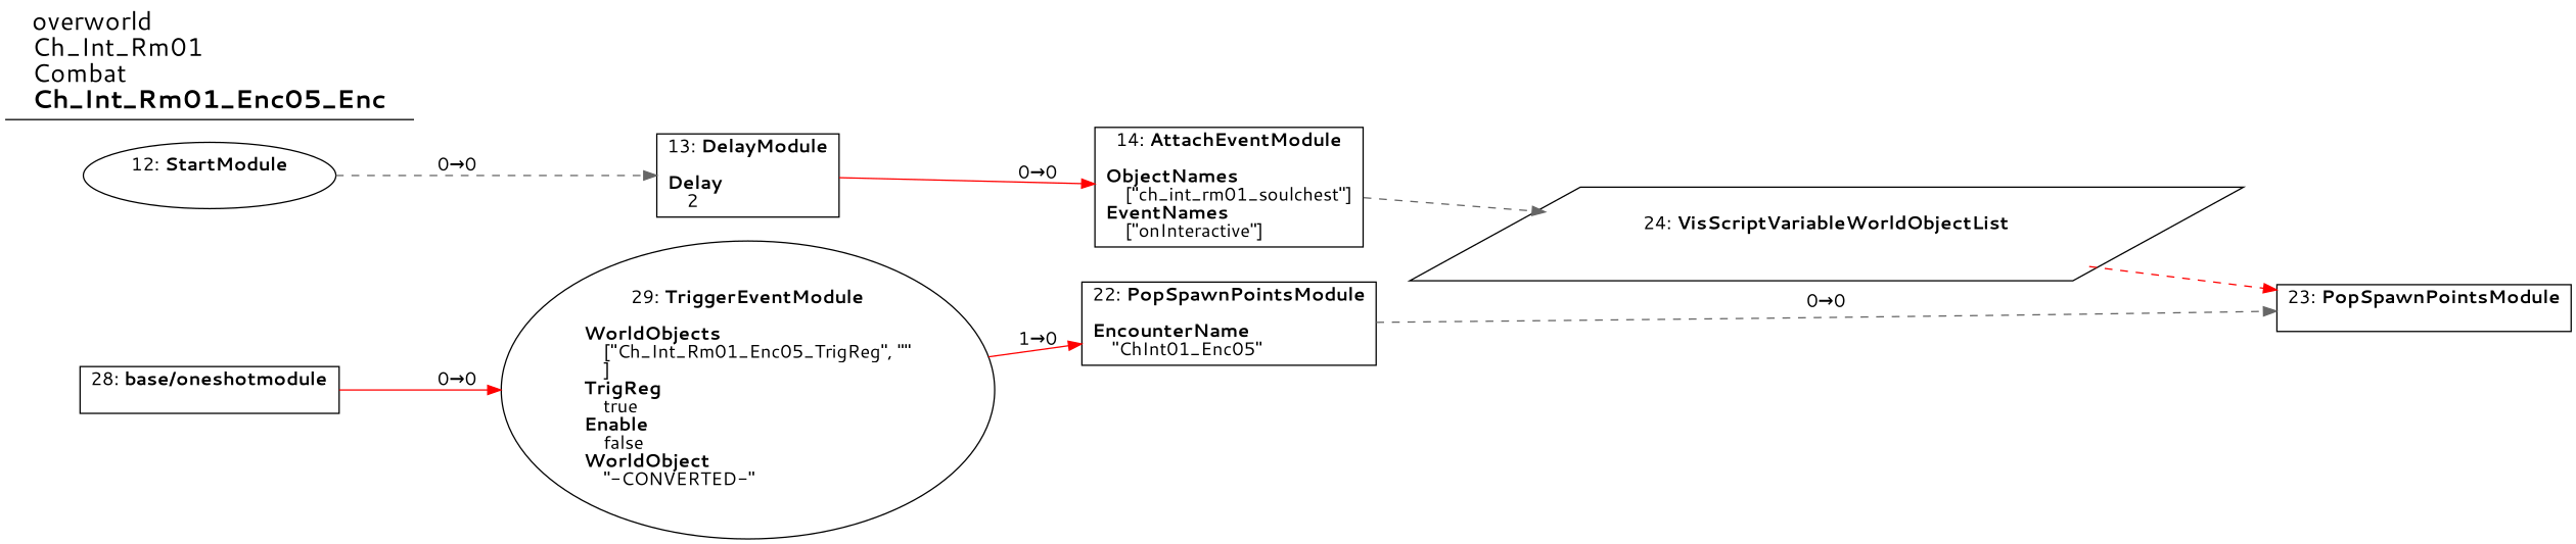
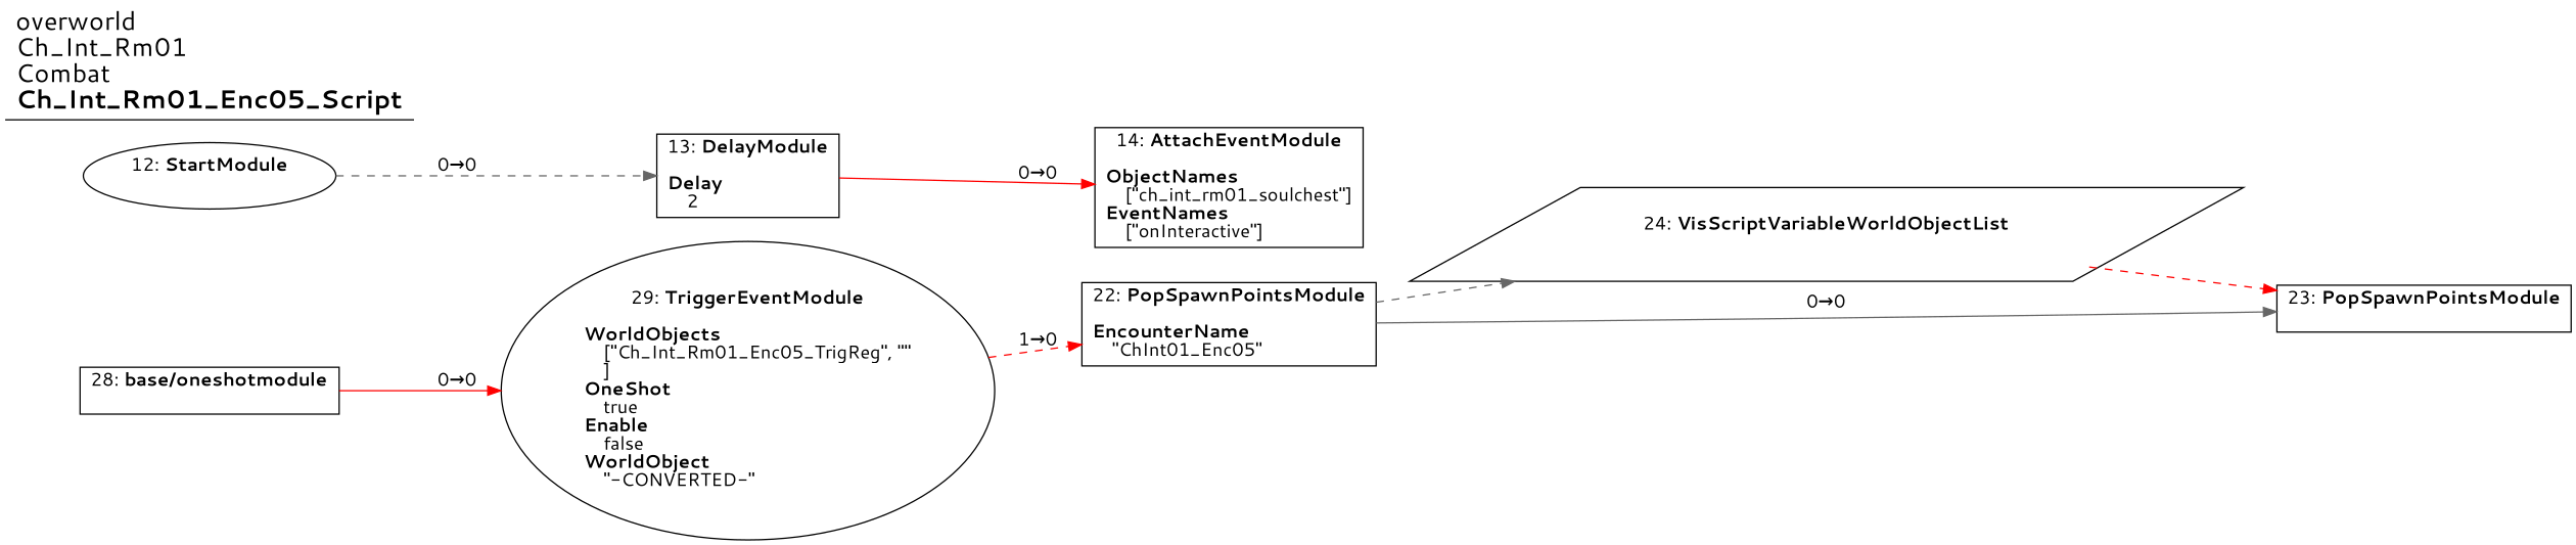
  digraph {
    fontname="Segoe UI"
    rankdir=LR
    splines=spline
    node [fontname="Segoe UI" shape=box]
    edge [color=red fontname="Segoe UI"]
    n1 [label=<12: <b>StartModule</b><br/><br/>> shape=oval]
    n2 [label=<13: <b>DelayModule</b><br/><br/><b>Delay</b><br align="left"/>    2<br align="left"/>>]
    n3 [label=<14: <b>AttachEventModule</b><br/><br/><b>ObjectNames</b><br align="left"/>    [&quot;ch_int_rm01_soulchest&quot;]<br align="left"/><b>EventNames</b><br align="left"/>    [&quot;onInteractive&quot;]<br align="left"/>>]
    n4 [label=<28: <b>base/oneshotmodule</b><br/><br/>>]
-   n5 [label=<29: <b>TriggerEventModule</b><br/><br/><b>WorldObjects</b><br align="left"/>    [&quot;Ch_Int_Rm01_Enc05_TrigReg&quot;, &quot;&quot;<br align="left"/>    ]<br align="left"/><b>TrigReg</b><br align="left"/>    true<br align="left"/><b>Enable</b><br align="left"/>    false<br align="left"/><b>WorldObject</b><br align="left"/>    &quot;-CONVERTED-&quot;<br align="left"/>> shape=oval]
+   n5 [label=<29: <b>TriggerEventModule</b><br/><br/><b>WorldObjects</b><br align="left"/>    [&quot;Ch_Int_Rm01_Enc05_TrigReg&quot;, &quot;&quot;<br align="left"/>    ]<br align="left"/><b>OneShot</b><br align="left"/>    true<br align="left"/><b>Enable</b><br align="left"/>    false<br align="left"/><b>WorldObject</b><br align="left"/>    &quot;-CONVERTED-&quot;<br align="left"/>> shape=oval]
    n6 [label=<22: <b>PopSpawnPointsModule</b><br/><br/><b>EncounterName</b><br align="left"/>    &quot;ChInt01_Enc05&quot;<br align="left"/>>]
    n7 [label=<23: <b>PopSpawnPointsModule</b><br/><br/>>]
    n8 [label=<24: <b>VisScriptVariableWorldObjectList</b><br/><br/>> shape=parallelogram]
-   n9 [label=<<font point-size="20">overworld<br align="left"/>Ch_Int_Rm01<br align="left"/>Combat<br align="left"/><b>Ch_Int_Rm01_Enc05_Enc</b><br align="left"/></font>> shape=underline]
+   n9 [label=<<font point-size="20">overworld<br align="left"/>Ch_Int_Rm01<br align="left"/>Combat<br align="left"/><b>Ch_Int_Rm01_Enc05_Script</b><br align="left"/></font>> shape=underline]
    n1 -> n2 [color=gray40 label="0→0" style=dashed]
    n2 -> n3 [label="0→0"]
    n4 -> n5 [label="0→0"]
-   n5 -> n6 [label="1→0"]
-   n6 -> n7 [color=gray40 label="0→0" style=dashed]
-   n3 -> n8 [color=gray40 style=dashed]
+   n5 -> n6 [label="1→0" style=dashed]
+   n6 -> n7 [color=gray40 label="0→0"]
+   n6 -> n8 [color=gray40 style=dashed]
    n8 -> n7 [style=dashed]
  }
